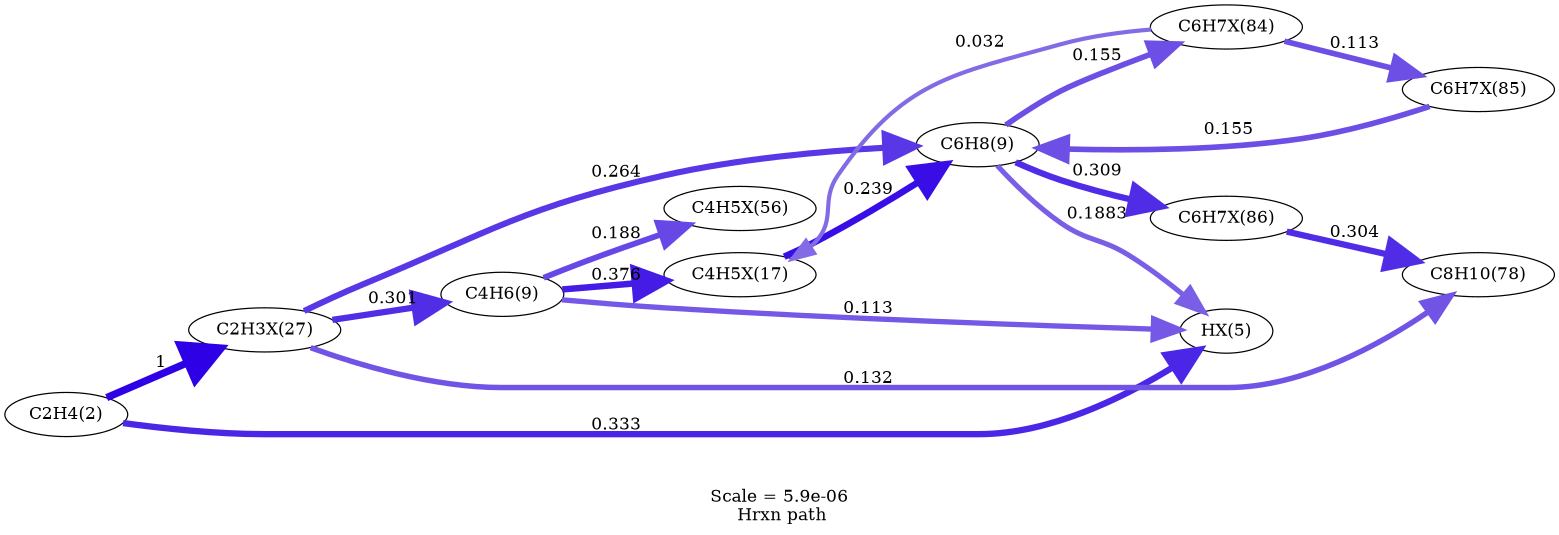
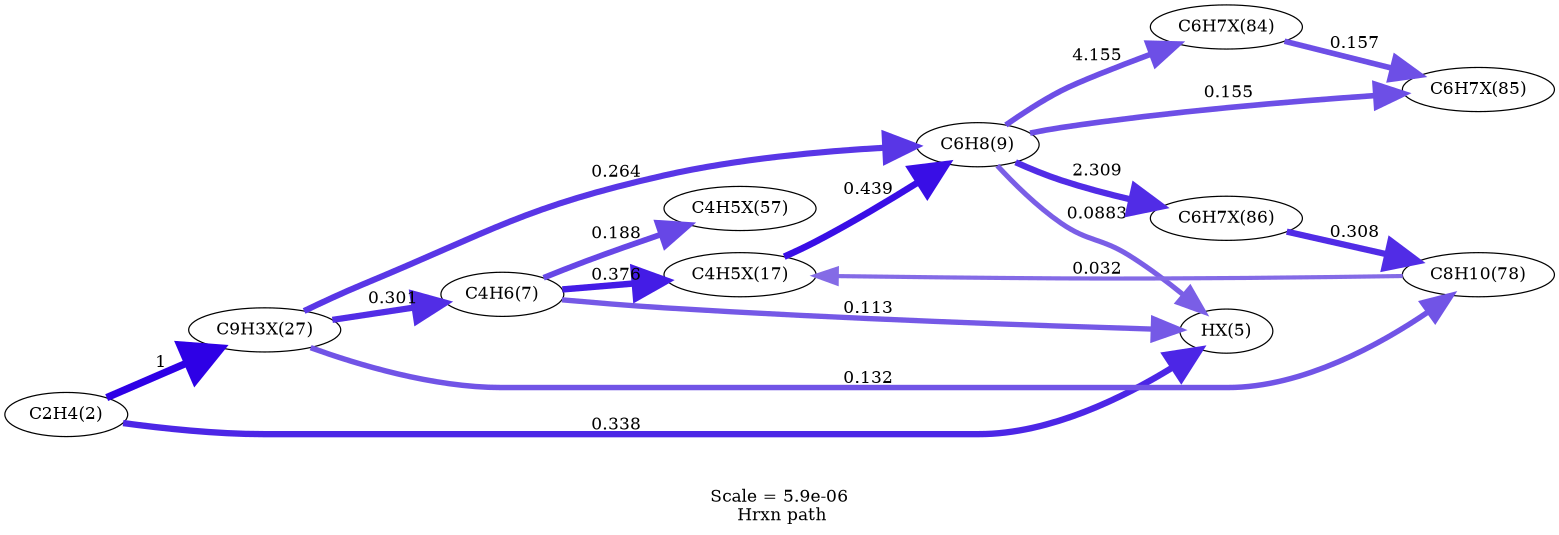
  digraph {
    fontname="DejaVu Serif"
    label="Scale = 5.9e-06\l Hrxn path"
    rankdir=LR
    node [fontname="DejaVu Serif"]
    edge [arrowsize=2.3 color="0.7, 0.655, 0.9" fontname="DejaVu Serif" style="setlinewidth(5.11)"]
    n1 [label="C2H4(2)"]
    n2 [label="HX(5)"]
-   n3 [label="C2H3X(27)"]
-   n4 [label="C4H6(9)"]
+   n3 [label="C9H3X(27)"]
+   n4 [label="C4H6(7)"]
    n5 [label="C6H8(9)"]
    n6 [label="C8H10(78)"]
    n7 [label="C4H5X(17)"]
-   n8 [label="C4H5X(56)"]
+   n8 [label="C4H5X(57)"]
    n9 [label="C6H7X(86)"]
    n10 [label="C6H7X(85)"]
    n11 [label="C6H7X(84)"]
-   n1 -> n2 [arrowsize=2.59 color="0.7, 0.833, 0.9" label=" 0.333" style="setlinewidth(5.17)"]
+   n1 -> n2 [arrowsize=2.59 color="0.7, 0.833, 0.9" label=" 0.338" style="setlinewidth(5.17)"]
    n1 -> n3 [arrowsize=3 color="0.7, 1.5, 0.9" label=" 1" style="setlinewidth(6)"]
    n3 -> n4 [arrowsize=2.55 color="0.7, 0.801, 0.9" label=" 0.301" style="setlinewidth(5.09)"]
    n3 -> n5 [arrowsize=2.5 color="0.7, 0.764, 0.9" label=" 0.264" style="setlinewidth(4.99)"]
    n3 -> n6 [arrowsize=2.24 color="0.7, 0.632, 0.9" label=" 0.132" style="setlinewidth(4.47)"]
    n4 -> n2 [arrowsize=2.18 color="0.7, 0.613, 0.9" label=" 0.113" style="setlinewidth(4.35)"]
    n4 -> n7 [arrowsize=2.63 color="0.7, 0.876, 0.9" label=" 0.376" style="setlinewidth(5.26)"]
    n4 -> n8 [arrowsize=2.37 color="0.7, 0.688, 0.9" label=" 0.188" style="setlinewidth(4.74)"]
-   n5 -> n2 [arrowsize=2.08 color="0.7, 0.588, 0.9" label=" 0.1883" style="setlinewidth(4.17)"]
-   n5 -> n9 [arrowsize=2.56 color="0.7, 0.809, 0.9" label=" 0.309"]
-   n10 -> n5 [label=" 0.155" style="setlinewidth(4.59)"]
-   n5 -> n11 [label=" 0.155" style="setlinewidth(4.59)"]
-   n11 -> n7 [arrowsize=1.7 color="0.7, 0.532, 0.9" label=" 0.032" style="setlinewidth(3.4)"]
-   n7 -> n5 [arrowsize=2.69 color="0.7, 0.939, 0.9" label=" 0.239" style="setlinewidth(5.38)"]
-   n9 -> n6 [arrowsize=2.56 color="0.7, 0.808, 0.9" label=" 0.304"]
-   n11 -> n10 [color="0.7, 0.657, 0.9" label=" 0.113" style="setlinewidth(4.6)"]
+   n5 -> n2 [arrowsize=2.08 color="0.7, 0.588, 0.9" label=" 0.0883" style="setlinewidth(4.17)"]
+   n5 -> n9 [arrowsize=2.56 color="0.7, 0.809, 0.9" label=" 2.309"]
+   n5 -> n10 [label=" 0.155" style="setlinewidth(4.59)"]
+   n5 -> n11 [label=" 4.155" style="setlinewidth(4.59)"]
+   n6 -> n7 [arrowsize=1.7 color="0.7, 0.532, 0.9" label=" 0.032" style="setlinewidth(3.4)"]
+   n7 -> n5 [arrowsize=2.69 color="0.7, 0.939, 0.9" label=" 0.439" style="setlinewidth(5.38)"]
+   n9 -> n6 [arrowsize=2.56 color="0.7, 0.808, 0.9" label=" 0.308"]
+   n11 -> n10 [color="0.7, 0.657, 0.9" label=" 0.157" style="setlinewidth(4.6)"]
  }
